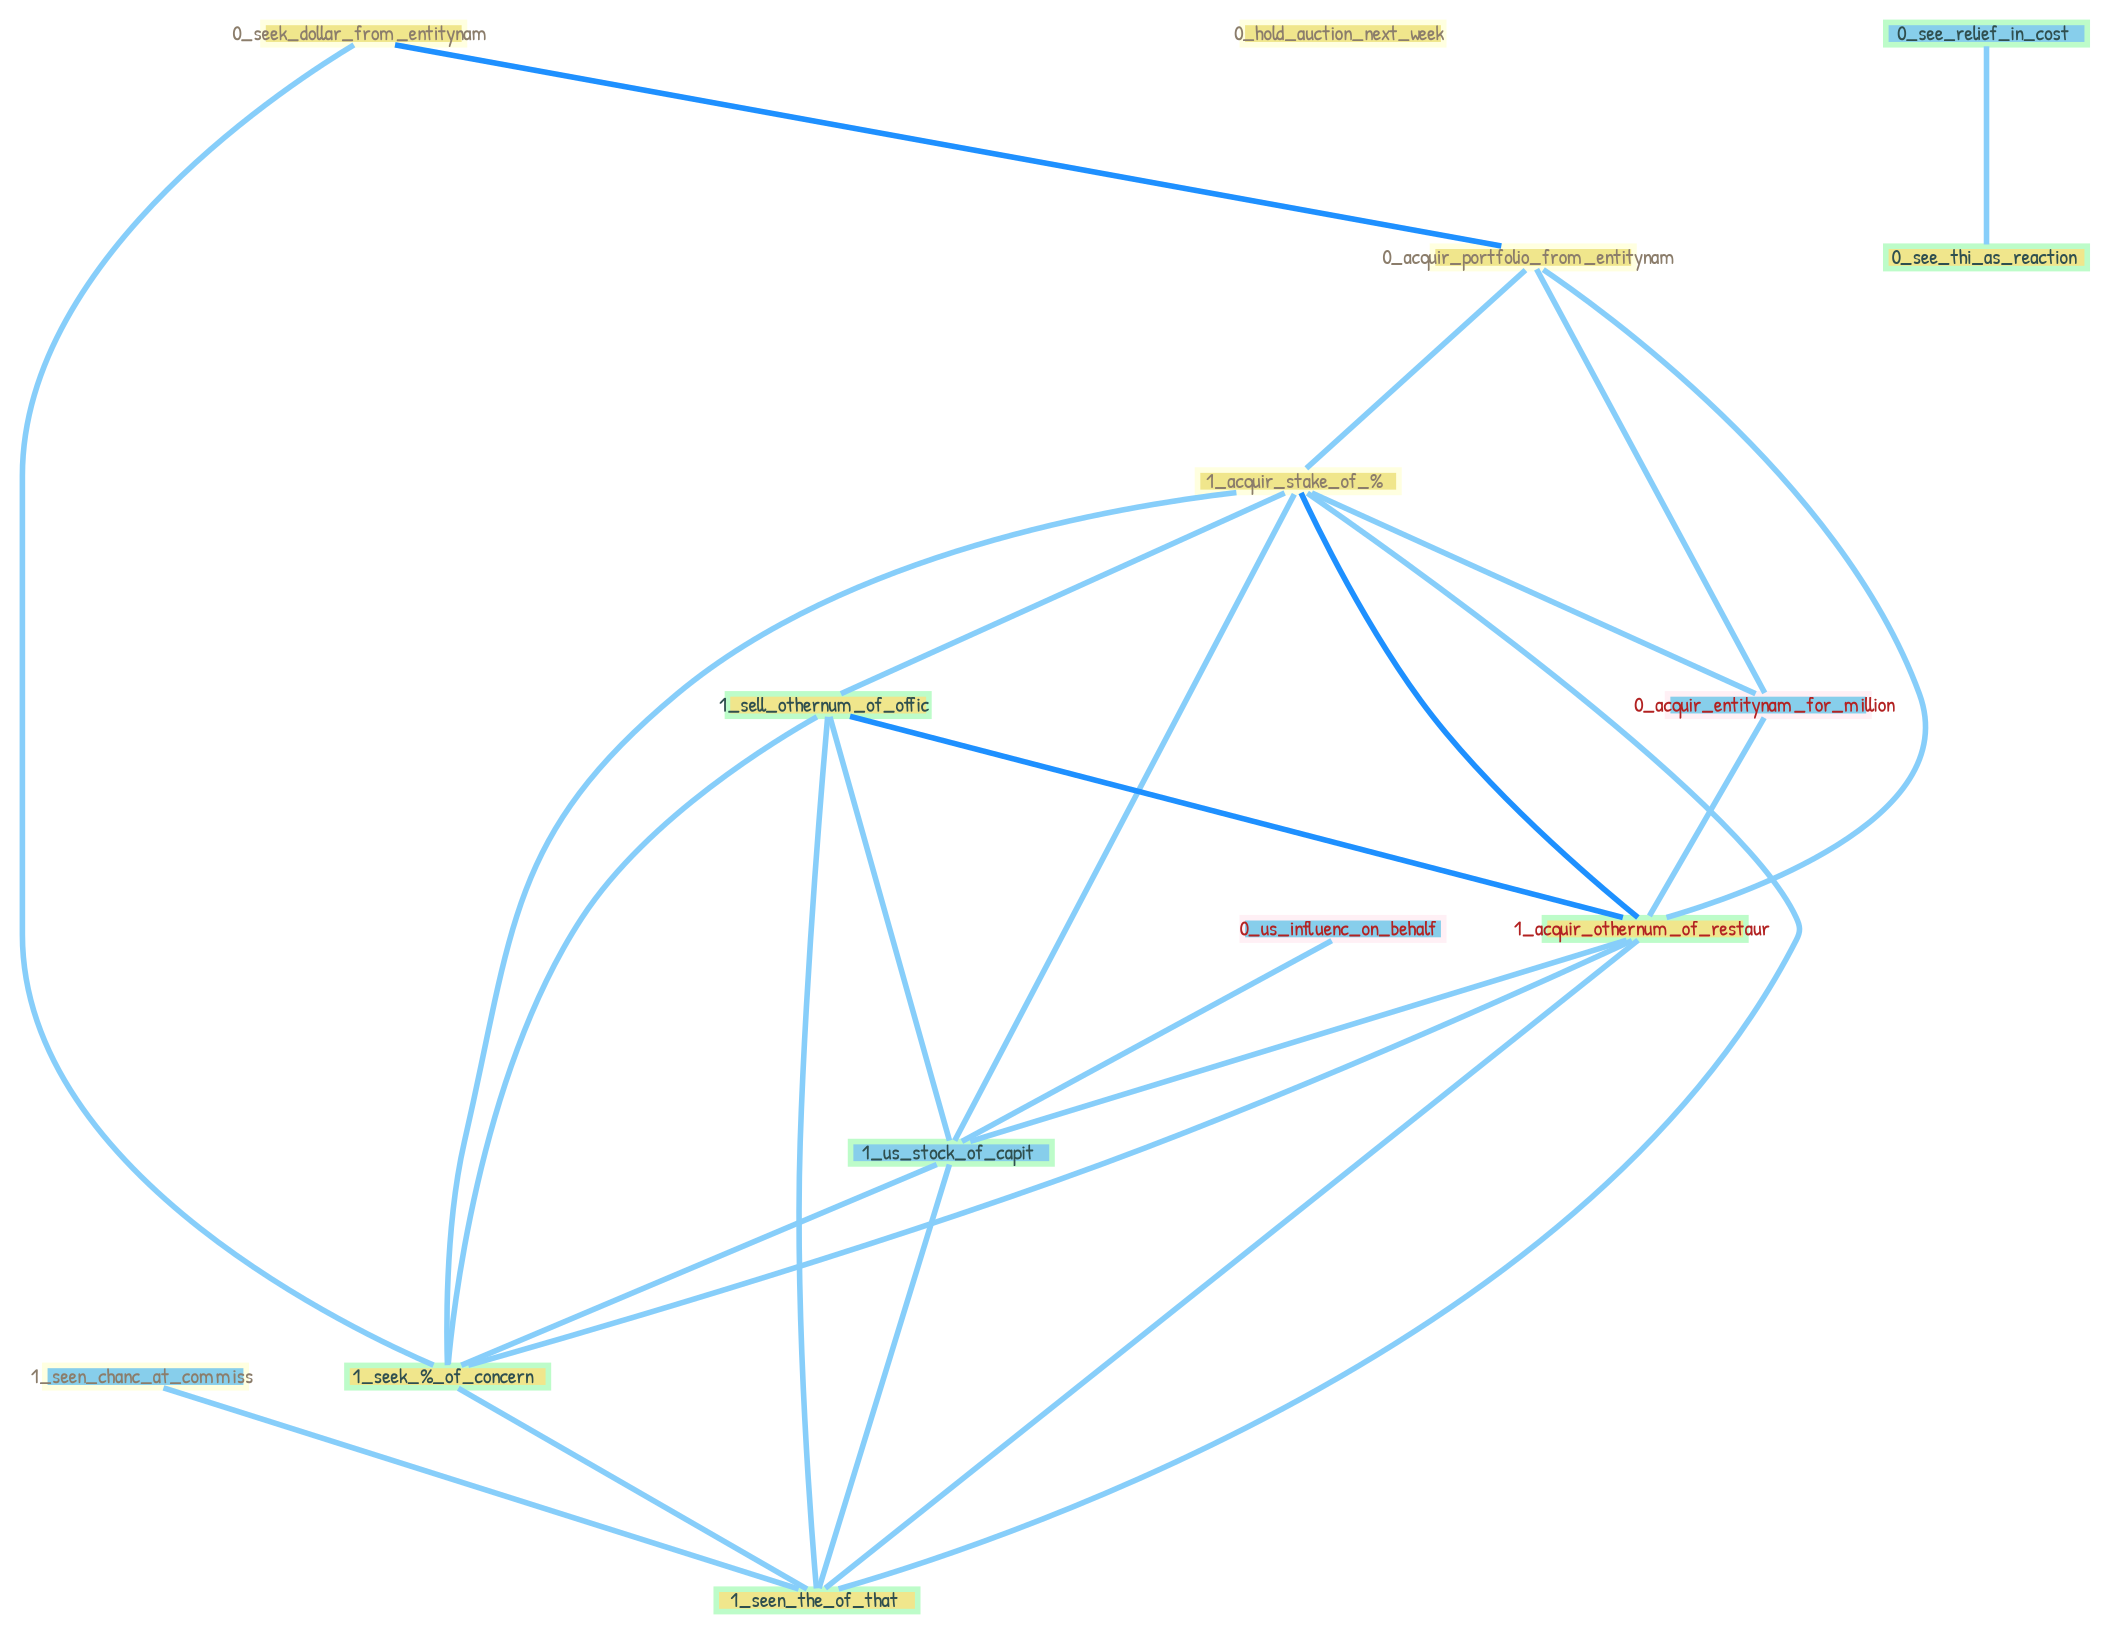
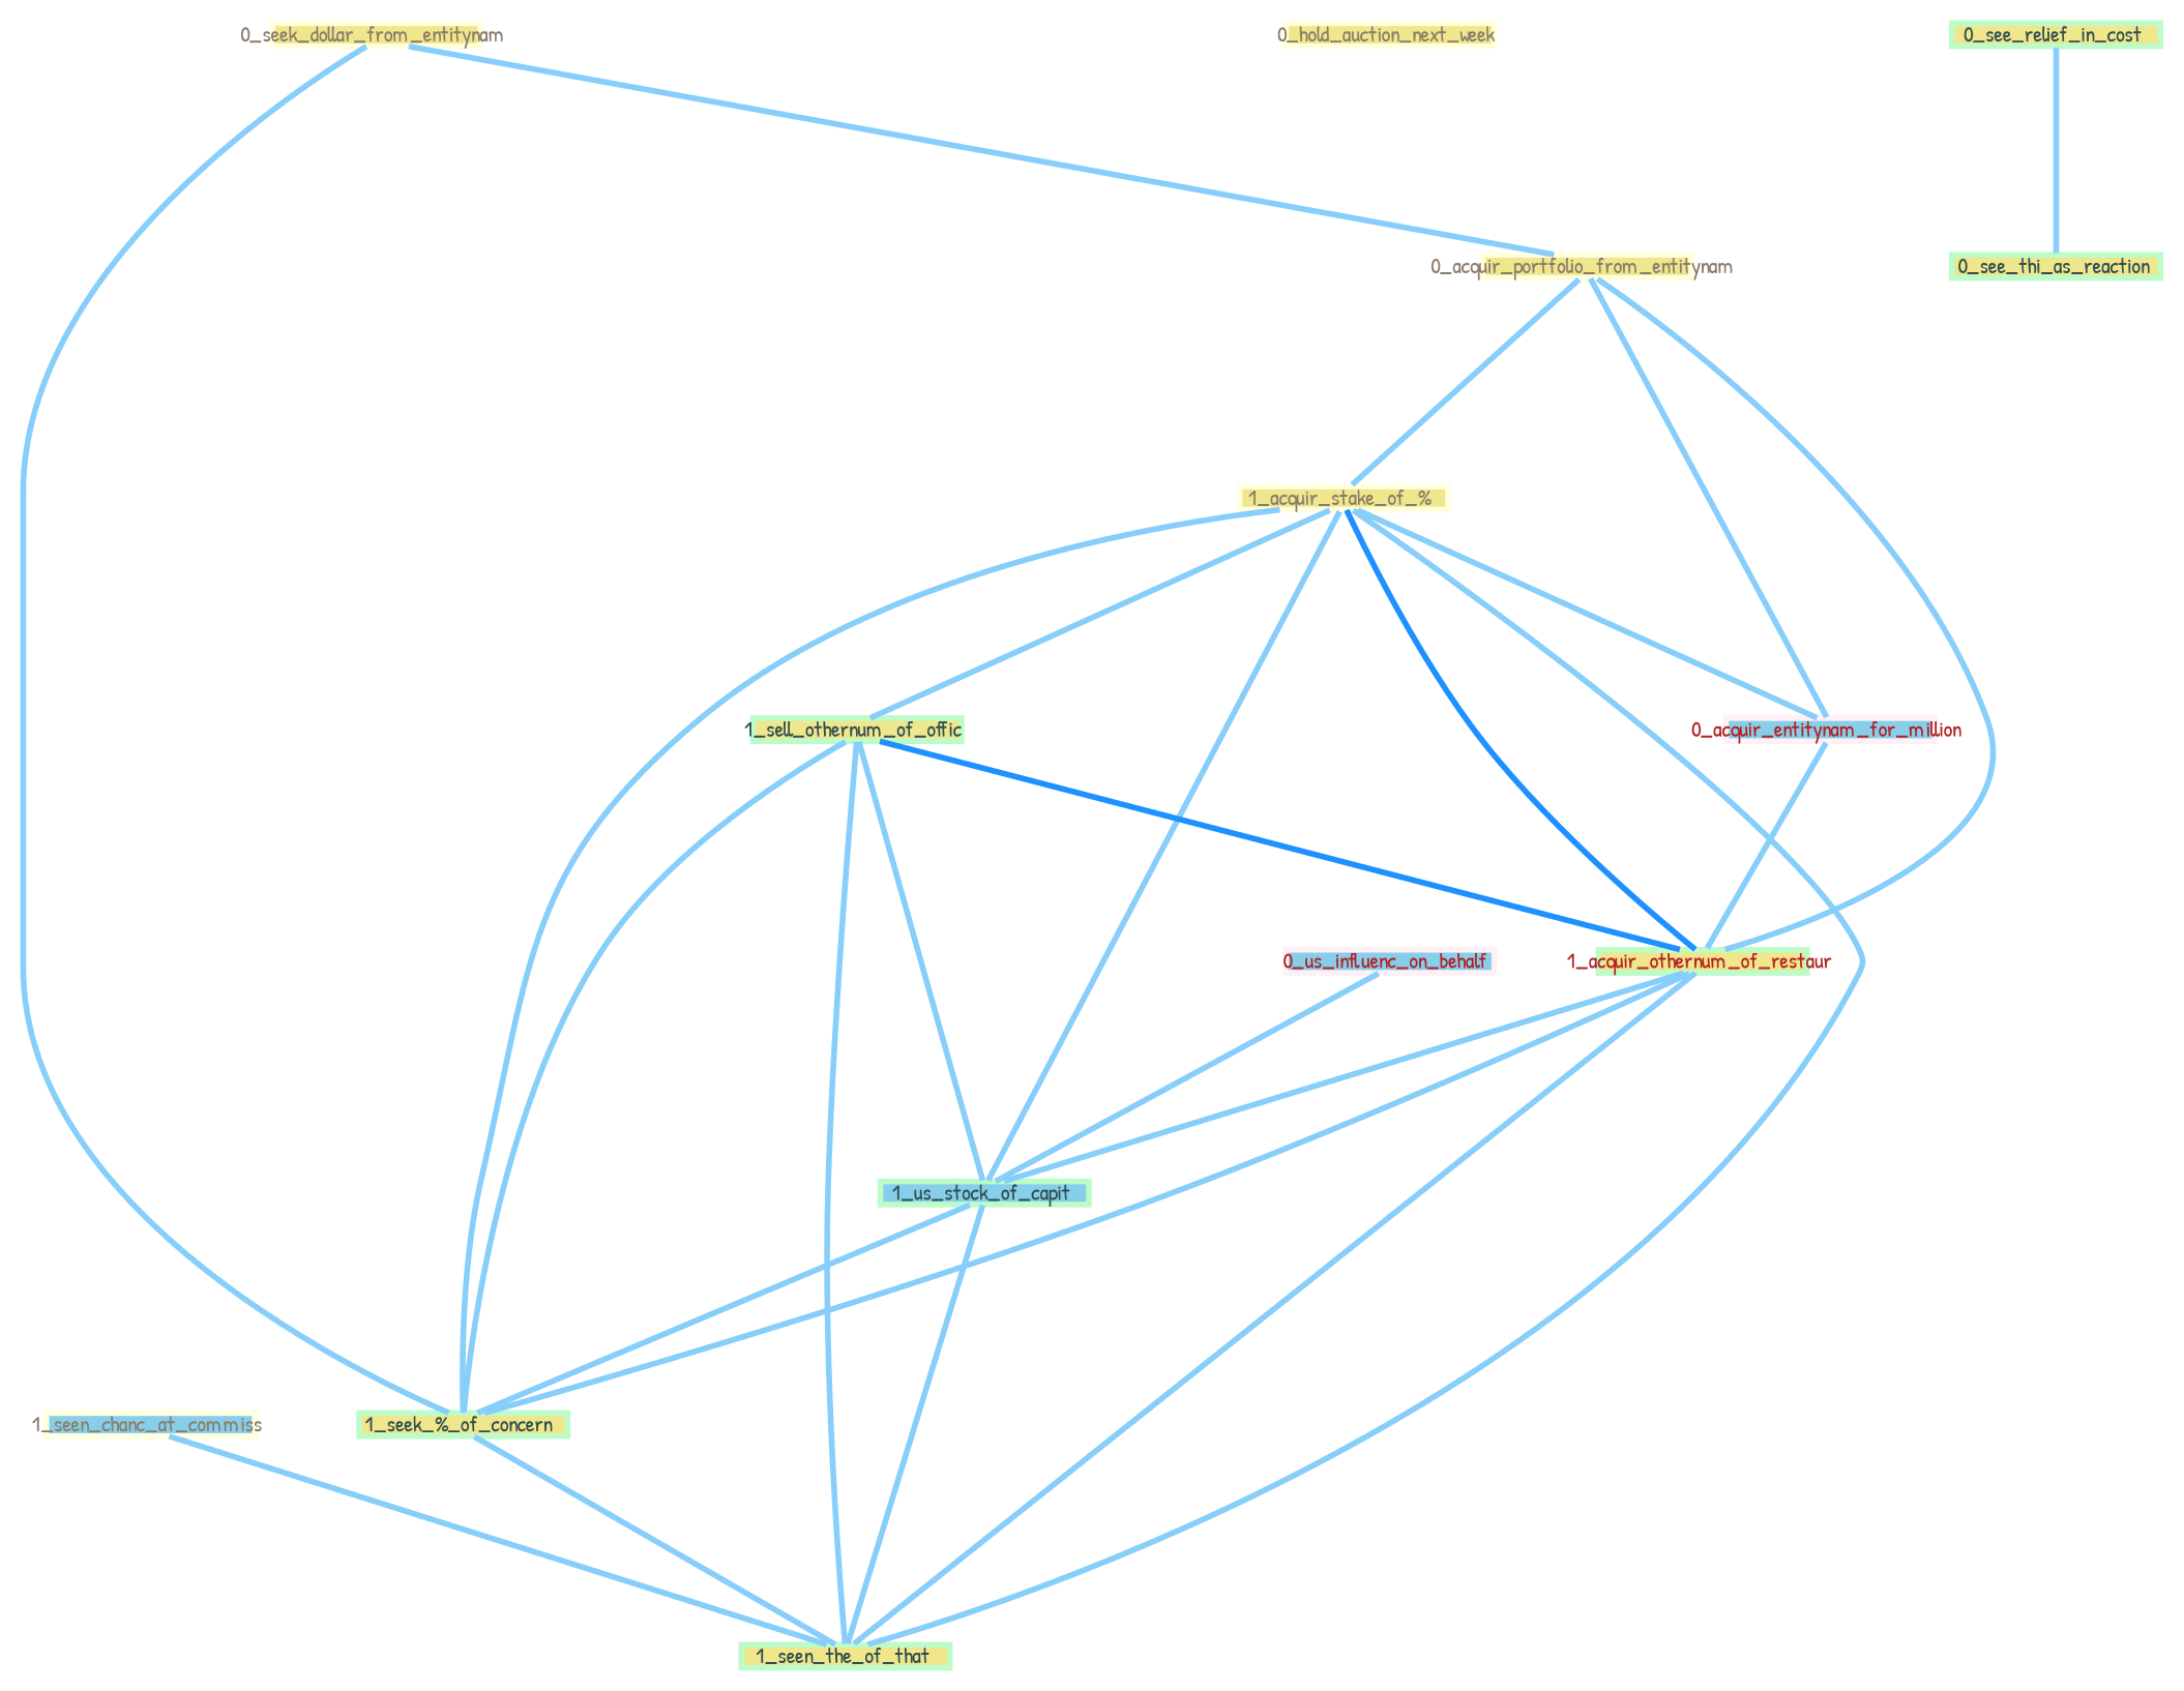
  graph {
    fontname="Patrick Hand"
    node [color="#BDFCC9" fillcolor=khaki fixedsize=true fontcolor="#2f4f4f" fontname="Patrick Hand" fontsize=4 shape=polygon style=filled]
    edge [color="#87cefa" fontname="Patrick Hand" w=1]
    "1_seen_chanc_at_commiss " [color="#ffffe0" fillcolor=skyblue fontcolor="#8b7d6b" height=.06 width=.5]
    "0_seek_dollar_from_entitynam " [color="#ffffe0" fontcolor="#8b7d6b" height=.06 width=.5]
    "0_acquir_portfolio_from_entitynam " [color="#ffffe0" fontcolor="#8b7d6b" height=.06 width=.5]
    "1_acquir_stake_of_% " [color="#ffffe0" fontcolor="#8b7d6b" height=.06 width=.5]
    "0_hold_auction_next_week " [color="#ffffe0" fontcolor="#8b7d6b" height=.06 width=.5]
    "0_acquir_entitynam_for_million " [color="#fff0f5" fillcolor=skyblue fontcolor="#b22222" height=.06 width=.5]
    "0_us_influenc_on_behalf " [color="#fff0f5" fillcolor=skyblue fontcolor="#b22222" height=.06 width=.5]
    "1_seen_the_of_that " [height=.06 width=.5]
    "1_seek_%_of_concern " [height=.06 width=.5]
    "1_acquir_othernum_of_restaur " [fontcolor="#b22222" height=.06 width=.5]
    "1_sell_othernum_of_offic " [height=.06 width=.5]
    "1_us_stock_of_capit " [fillcolor=skyblue height=.06 width=.5]
-   "0_see_relief_in_cost " [fillcolor=skyblue height=.06 width=.5]
+   "0_see_relief_in_cost " [height=.06 width=.5]
    "0_see_thi_as_reaction " [height=.06 width=.5]
    subgraph sub_1 {
      "1_seen_chanc_at_commiss "
      "0_seek_dollar_from_entitynam "
      "0_acquir_portfolio_from_entitynam "
      "1_acquir_stake_of_% "
      "0_hold_auction_next_week "
    }
    subgraph sub_2 {
      "0_acquir_entitynam_for_million "
      "0_us_influenc_on_behalf "
    }
    "1_seen_chanc_at_commiss " -- "1_seen_the_of_that "
-   "0_seek_dollar_from_entitynam " -- "0_acquir_portfolio_from_entitynam " [color="#1e90ff" w=2]
+   "0_seek_dollar_from_entitynam " -- "0_acquir_portfolio_from_entitynam " [w=2]
    "0_seek_dollar_from_entitynam " -- "1_seek_%_of_concern "
    "0_acquir_portfolio_from_entitynam " -- "1_acquir_stake_of_% "
    "0_acquir_portfolio_from_entitynam " -- "0_acquir_entitynam_for_million "
    "0_acquir_portfolio_from_entitynam " -- "1_acquir_othernum_of_restaur "
    "1_acquir_stake_of_% " -- "0_acquir_entitynam_for_million "
    "1_acquir_stake_of_% " -- "1_seen_the_of_that "
    "1_acquir_stake_of_% " -- "1_seek_%_of_concern "
    "1_acquir_stake_of_% " -- "1_acquir_othernum_of_restaur " [color="#1e90ff" w=2]
    "1_acquir_stake_of_% " -- "1_sell_othernum_of_offic "
    "1_acquir_stake_of_% " -- "1_us_stock_of_capit "
    "0_acquir_entitynam_for_million " -- "1_acquir_othernum_of_restaur "
    "0_us_influenc_on_behalf " -- "1_us_stock_of_capit "
    "1_seek_%_of_concern " -- "1_seen_the_of_that "
    "1_acquir_othernum_of_restaur " -- "1_seen_the_of_that "
    "1_acquir_othernum_of_restaur " -- "1_seek_%_of_concern "
    "1_acquir_othernum_of_restaur " -- "1_us_stock_of_capit "
    "1_sell_othernum_of_offic " -- "1_seen_the_of_that "
    "1_sell_othernum_of_offic " -- "1_seek_%_of_concern "
    "1_sell_othernum_of_offic " -- "1_acquir_othernum_of_restaur " [color="#1e90ff" w=2]
    "1_sell_othernum_of_offic " -- "1_us_stock_of_capit "
    "1_us_stock_of_capit " -- "1_seen_the_of_that "
    "1_us_stock_of_capit " -- "1_seek_%_of_concern "
    "0_see_relief_in_cost " -- "0_see_thi_as_reaction "
  }
